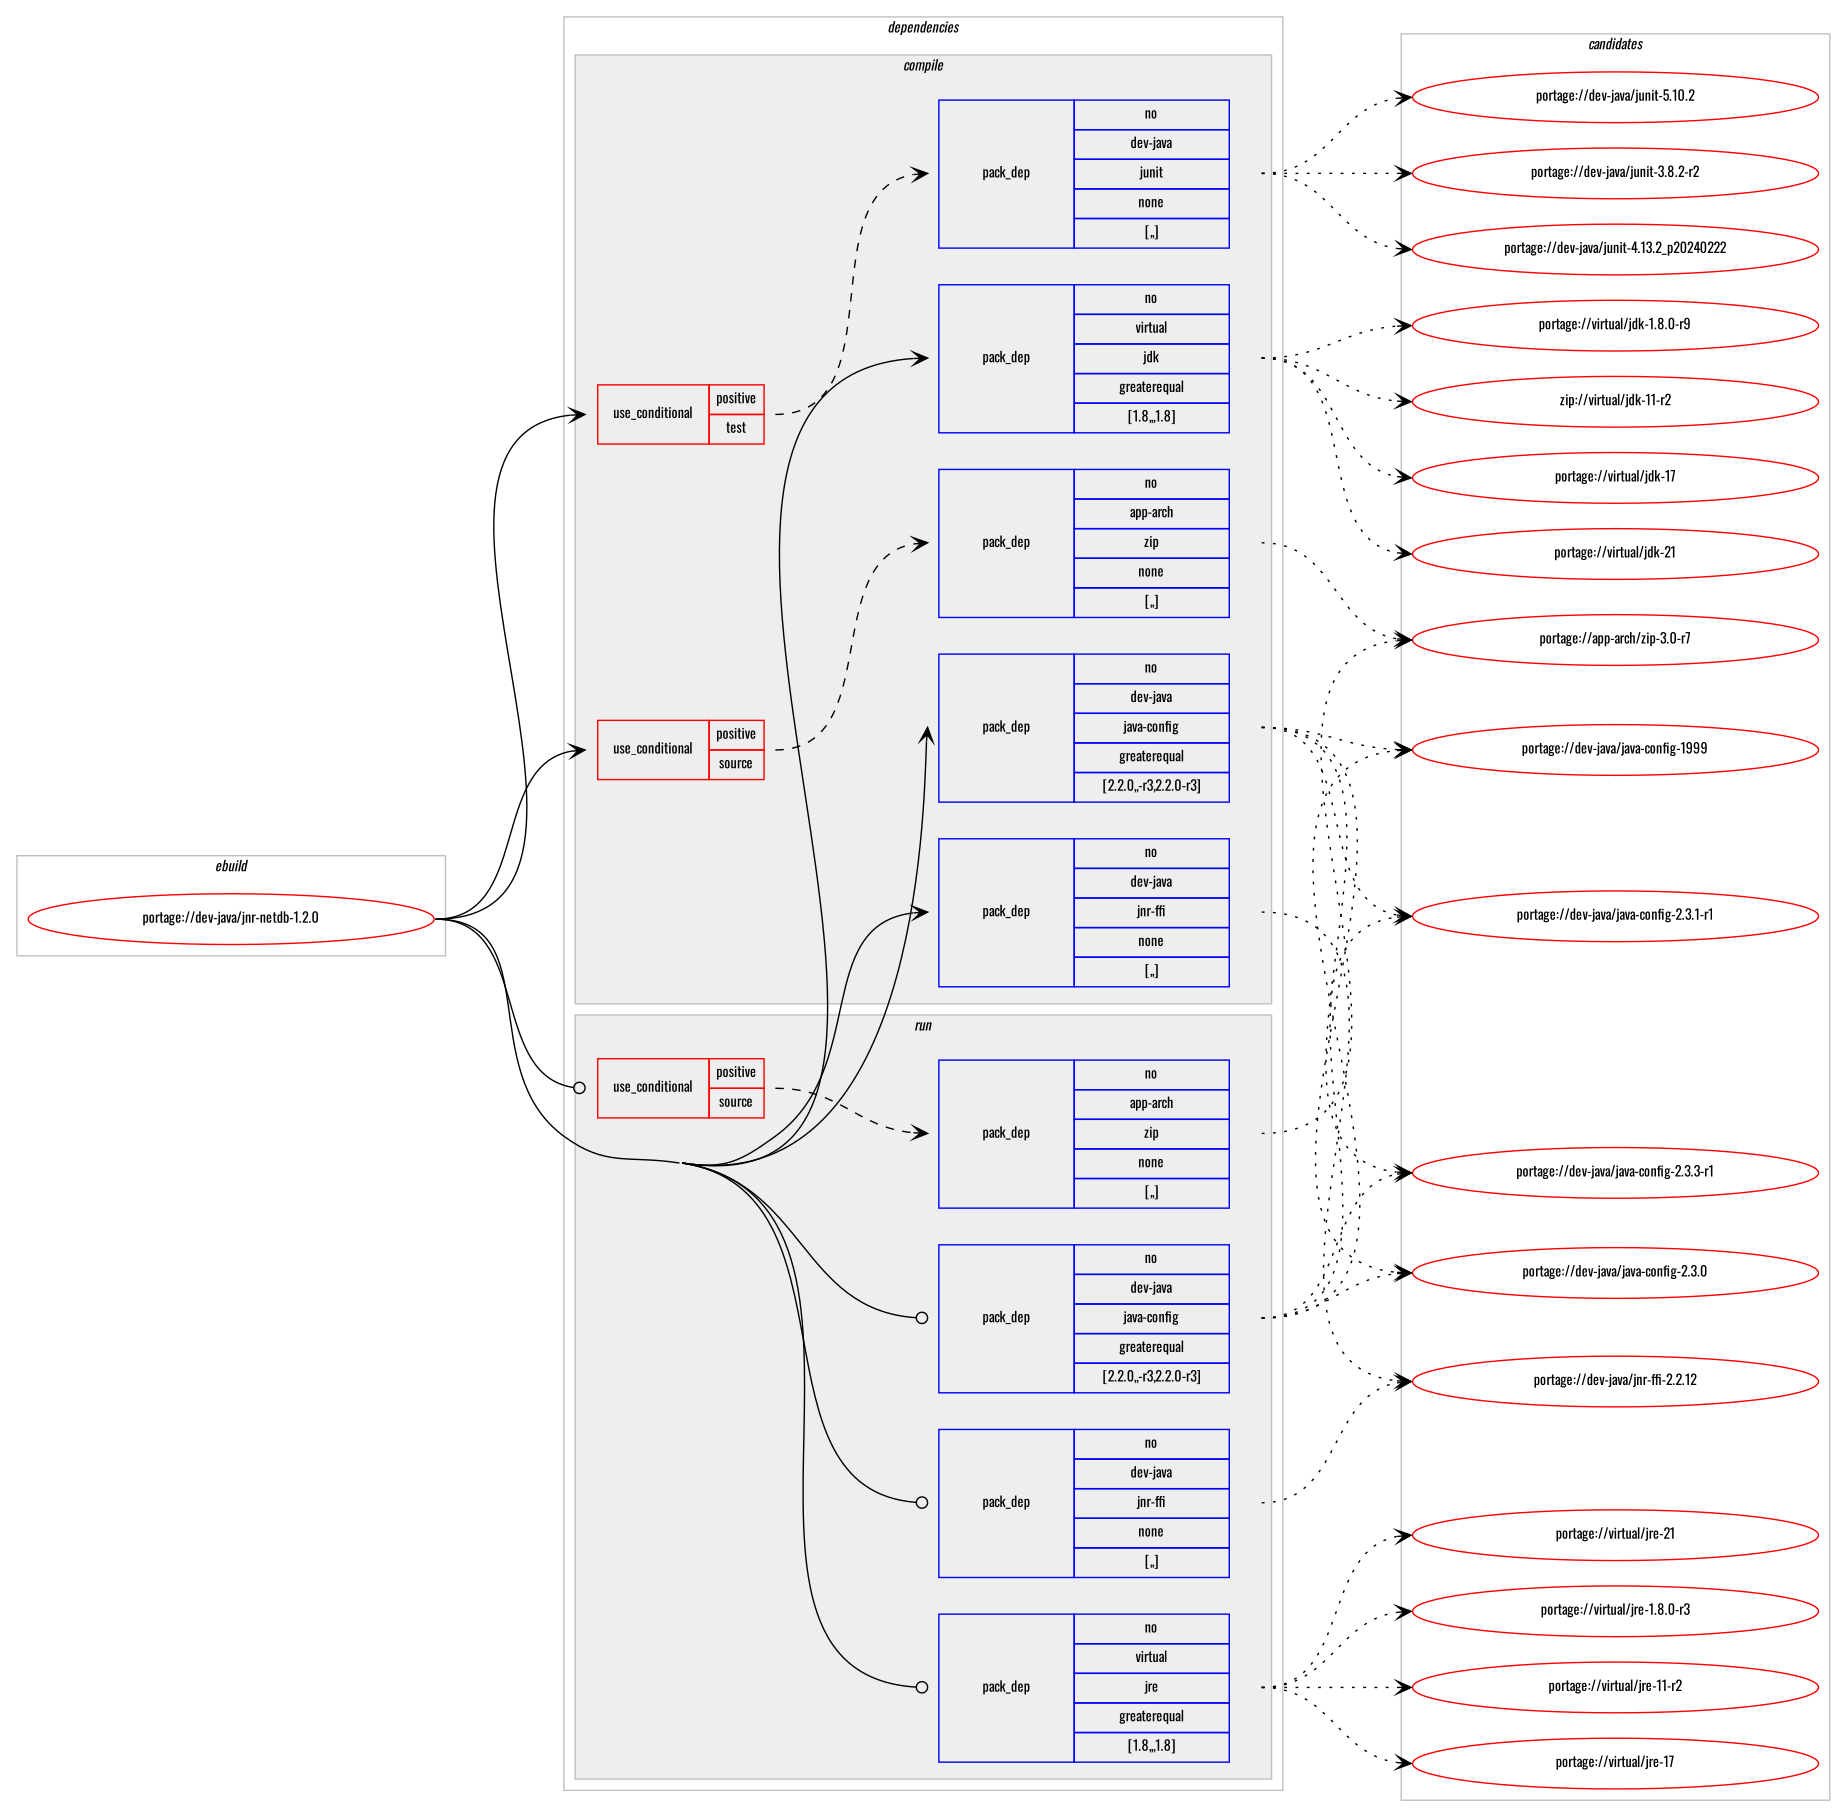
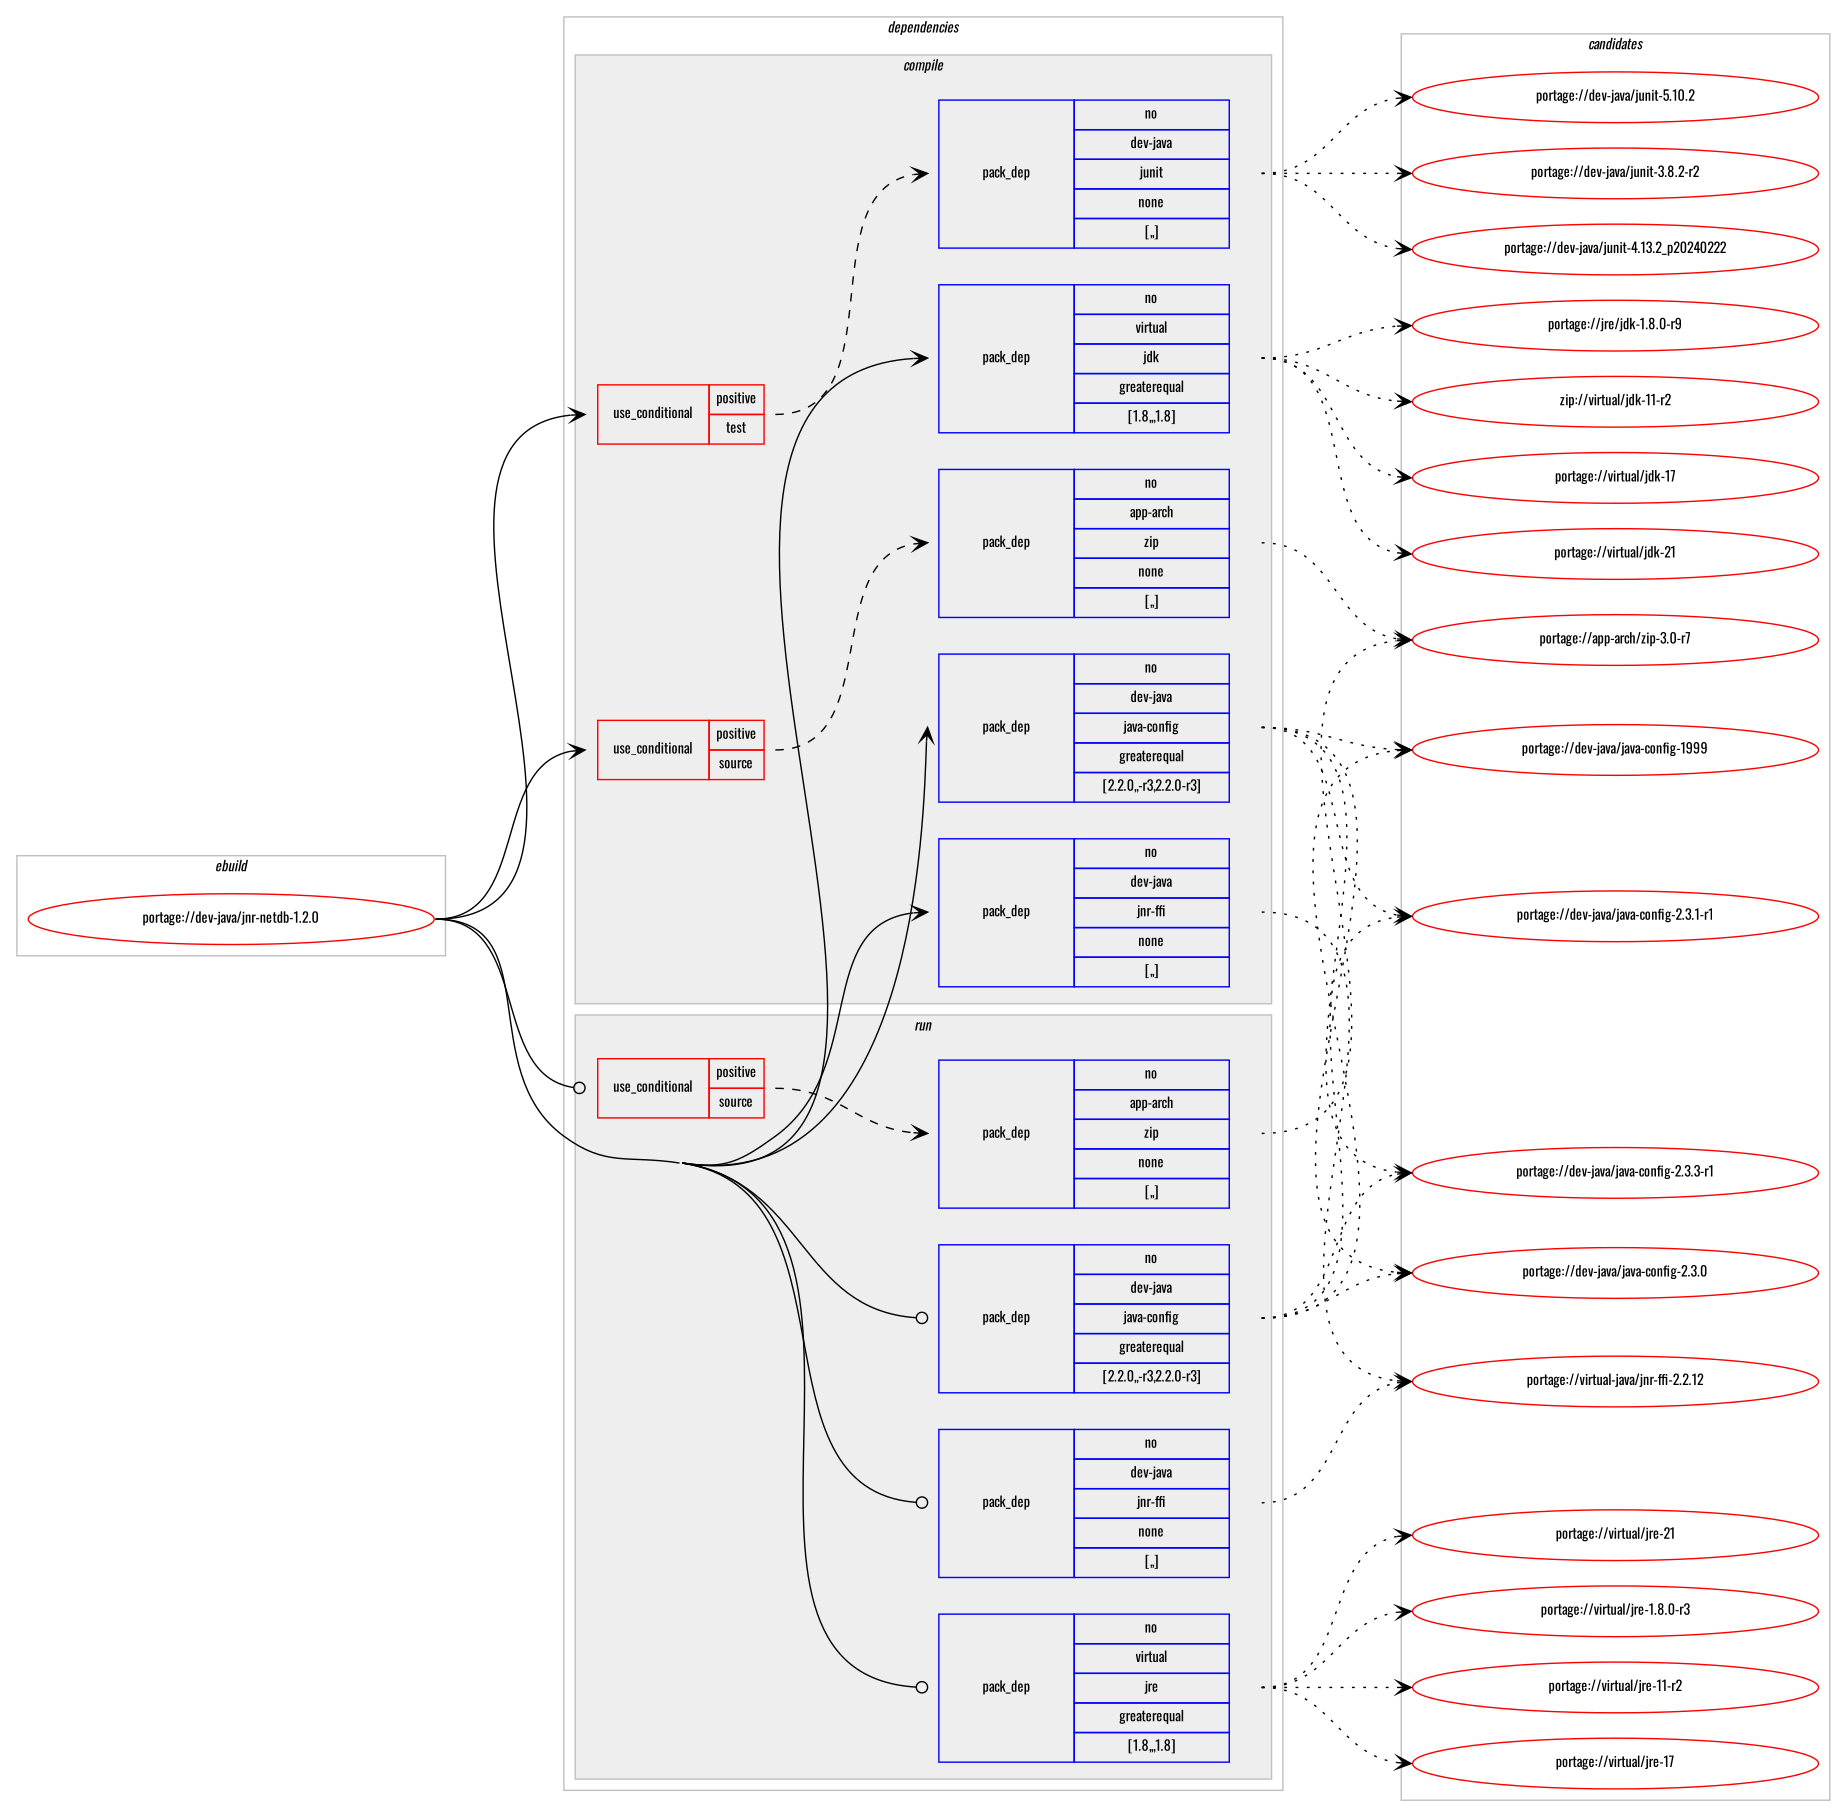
  digraph {
    compound=true
    concentrate=true
    fontname=Oswald
    fontsize=10
    newrank=true
    rankdir=LR
    ranksep=1.5
    node [color=red fontname=Oswald fontsize=10]
    edge [arrowhead=vee fontname=Oswald headport=w style=dotted tailport=e weight=100]
    n1 [label="portage://dev-java/jnr-netdb-1.2.0" width=4]
    n2 [color=blue label=<<TABLE BORDER="0" CELLBORDER="1" CELLSPACING="0" CELLPADDING="4" WIDTH="220"><TR><TD ROWSPAN="6" CELLPADDING="30">pack_dep</TD></TR><TR><TD WIDTH="110">no</TD></TR><TR><TD>app-arch</TD></TR><TR><TD>zip</TD></TR><TR><TD>none</TD></TR><TR><TD>[,,]</TD></TR></TABLE>> shape=none]
    n3 [label=<<TABLE BORDER="0" CELLBORDER="1" CELLSPACING="0" CELLPADDING="4"><TR><TD ROWSPAN="3" CELLPADDING="10">use_conditional</TD></TR><TR><TD>positive</TD></TR><TR><TD>source</TD></TR></TABLE>> shape=none]
    n4 [color=blue label=<<TABLE BORDER="0" CELLBORDER="1" CELLSPACING="0" CELLPADDING="4" WIDTH="220"><TR><TD ROWSPAN="6" CELLPADDING="30">pack_dep</TD></TR><TR><TD WIDTH="110">no</TD></TR><TR><TD>dev-java</TD></TR><TR><TD>junit</TD></TR><TR><TD>none</TD></TR><TR><TD>[,,]</TD></TR></TABLE>> shape=none]
    n5 [label=<<TABLE BORDER="0" CELLBORDER="1" CELLSPACING="0" CELLPADDING="4"><TR><TD ROWSPAN="3" CELLPADDING="10">use_conditional</TD></TR><TR><TD>positive</TD></TR><TR><TD>test</TD></TR></TABLE>> shape=none]
    n6 [color=blue label=<<TABLE BORDER="0" CELLBORDER="1" CELLSPACING="0" CELLPADDING="4" WIDTH="220"><TR><TD ROWSPAN="6" CELLPADDING="30">pack_dep</TD></TR><TR><TD WIDTH="110">no</TD></TR><TR><TD>dev-java</TD></TR><TR><TD>java-config</TD></TR><TR><TD>greaterequal</TD></TR><TR><TD>[2.2.0,,-r3,2.2.0-r3]</TD></TR></TABLE>> shape=none]
    n7 [color=blue label=<<TABLE BORDER="0" CELLBORDER="1" CELLSPACING="0" CELLPADDING="4" WIDTH="220"><TR><TD ROWSPAN="6" CELLPADDING="30">pack_dep</TD></TR><TR><TD WIDTH="110">no</TD></TR><TR><TD>dev-java</TD></TR><TR><TD>jnr-ffi</TD></TR><TR><TD>none</TD></TR><TR><TD>[,,]</TD></TR></TABLE>> shape=none]
    n8 [color=blue label=<<TABLE BORDER="0" CELLBORDER="1" CELLSPACING="0" CELLPADDING="4" WIDTH="220"><TR><TD ROWSPAN="6" CELLPADDING="30">pack_dep</TD></TR><TR><TD WIDTH="110">no</TD></TR><TR><TD>virtual</TD></TR><TR><TD>jdk</TD></TR><TR><TD>greaterequal</TD></TR><TR><TD>[1.8,,,1.8]</TD></TR></TABLE>> shape=none]
    n9 [color=blue label=<<TABLE BORDER="0" CELLBORDER="1" CELLSPACING="0" CELLPADDING="4" WIDTH="220"><TR><TD ROWSPAN="6" CELLPADDING="30">pack_dep</TD></TR><TR><TD WIDTH="110">no</TD></TR><TR><TD>app-arch</TD></TR><TR><TD>zip</TD></TR><TR><TD>none</TD></TR><TR><TD>[,,]</TD></TR></TABLE>> shape=none]
    n10 [label=<<TABLE BORDER="0" CELLBORDER="1" CELLSPACING="0" CELLPADDING="4"><TR><TD ROWSPAN="3" CELLPADDING="10">use_conditional</TD></TR><TR><TD>positive</TD></TR><TR><TD>source</TD></TR></TABLE>> shape=none]
    n11 [color=blue label=<<TABLE BORDER="0" CELLBORDER="1" CELLSPACING="0" CELLPADDING="4" WIDTH="220"><TR><TD ROWSPAN="6" CELLPADDING="30">pack_dep</TD></TR><TR><TD WIDTH="110">no</TD></TR><TR><TD>dev-java</TD></TR><TR><TD>java-config</TD></TR><TR><TD>greaterequal</TD></TR><TR><TD>[2.2.0,,-r3,2.2.0-r3]</TD></TR></TABLE>> shape=none]
    n12 [color=blue label=<<TABLE BORDER="0" CELLBORDER="1" CELLSPACING="0" CELLPADDING="4" WIDTH="220"><TR><TD ROWSPAN="6" CELLPADDING="30">pack_dep</TD></TR><TR><TD WIDTH="110">no</TD></TR><TR><TD>dev-java</TD></TR><TR><TD>jnr-ffi</TD></TR><TR><TD>none</TD></TR><TR><TD>[,,]</TD></TR></TABLE>> shape=none]
    n13 [color=blue label=<<TABLE BORDER="0" CELLBORDER="1" CELLSPACING="0" CELLPADDING="4" WIDTH="220"><TR><TD ROWSPAN="6" CELLPADDING="30">pack_dep</TD></TR><TR><TD WIDTH="110">no</TD></TR><TR><TD>virtual</TD></TR><TR><TD>jre</TD></TR><TR><TD>greaterequal</TD></TR><TR><TD>[1.8,,,1.8]</TD></TR></TABLE>> shape=none]
    n14 [label="portage://app-arch/zip-3.0-r7" width=4]
    n15 [label="portage://dev-java/junit-3.8.2-r2" width=4]
    n16 [label="portage://dev-java/junit-4.13.2_p20240222" width=4]
    n17 [label="portage://dev-java/junit-5.10.2" width=4]
    n18 [label="portage://dev-java/java-config-2.3.1-r1" width=4]
    n19 [label="portage://dev-java/java-config-2.3.3-r1" width=4]
    n20 [label="portage://dev-java/java-config-2.3.0" width=4]
    n21 [label="portage://dev-java/java-config-1999" width=4]
-   n22 [label="portage://dev-java/jnr-ffi-2.2.12" width=4]
-   n23 [label="portage://virtual/jdk-1.8.0-r9" width=4]
+   n22 [label="portage://virtual-java/jnr-ffi-2.2.12" width=4]
+   n23 [label="portage://jre/jdk-1.8.0-r9" width=4]
    n24 [label="zip://virtual/jdk-11-r2" width=4]
    n25 [label="portage://virtual/jdk-17" width=4]
    n26 [label="portage://virtual/jdk-21" width=4]
    n27 [label="portage://virtual/jre-1.8.0-r3" width=4]
    n28 [label="portage://virtual/jre-11-r2" width=4]
    n29 [label="portage://virtual/jre-17" width=4]
    n30 [label="portage://virtual/jre-21" width=4]
    subgraph cluster_1 {
      color=gray
      label=<<i>ebuild</i>>
      rank=same
      n1
    }
    subgraph cluster_2 {
      color=gray
      label=<<i>dependencies</i>>
      subgraph cluster_3 {
        color=gray
        fillcolor="#eeeeee"
        label=<<i>compile</i>>
        style=filled
        subgraph sub_4 {
          color=gray
          fillcolor="#eeeeee"
          label=<<i>compile</i>>
          style=filled
          n3
          subgraph sub_5 {
            color=gray
            fillcolor="#eeeeee"
            label=<<i>compile</i>>
            style=filled
            n2
          }
        }
        subgraph sub_6 {
          color=gray
          fillcolor="#eeeeee"
          label=<<i>compile</i>>
          style=filled
          n5
          subgraph sub_7 {
            color=gray
            fillcolor="#eeeeee"
            label=<<i>compile</i>>
            style=filled
            n4
          }
        }
        subgraph sub_8 {
          color=gray
          fillcolor="#eeeeee"
          label=<<i>compile</i>>
          style=filled
          n6
        }
        subgraph sub_9 {
          color=gray
          fillcolor="#eeeeee"
          label=<<i>compile</i>>
          style=filled
          n7
        }
        subgraph sub_10 {
          color=gray
          fillcolor="#eeeeee"
          label=<<i>compile</i>>
          style=filled
          n8
        }
      }
      subgraph cluster_11 {
        color=gray
        fillcolor="#eeeeee"
        label=<<i>compile and run</i>>
        style=filled
      }
      subgraph cluster_12 {
        color=gray
        fillcolor="#eeeeee"
        label=<<i>run</i>>
        style=filled
        subgraph sub_13 {
          color=gray
          fillcolor="#eeeeee"
          label=<<i>run</i>>
          style=filled
          n10
          subgraph sub_14 {
            color=gray
            fillcolor="#eeeeee"
            label=<<i>run</i>>
            style=filled
            n9
          }
        }
        subgraph sub_15 {
          color=gray
          fillcolor="#eeeeee"
          label=<<i>run</i>>
          style=filled
          n11
        }
        subgraph sub_16 {
          color=gray
          fillcolor="#eeeeee"
          label=<<i>run</i>>
          style=filled
          n12
        }
        subgraph sub_17 {
          color=gray
          fillcolor="#eeeeee"
          label=<<i>run</i>>
          style=filled
          n13
        }
      }
    }
    subgraph cluster_18 {
      color=gray
      label=<<i>candidates</i>>
      rank=same
      subgraph sub_19 {
        color=black
        label=<<i>candidates</i>>
        nodesep=1
        rank=same
        n14
      }
      subgraph sub_20 {
        color=black
        label=<<i>candidates</i>>
        nodesep=1
        rank=same
        n15
        n16
        n17
      }
      subgraph sub_21 {
        color=black
        label=<<i>candidates</i>>
        nodesep=1
        rank=same
        n18
        n19
        n20
        n21
      }
      subgraph sub_22 {
        color=black
        label=<<i>candidates</i>>
        nodesep=1
        rank=same
        n22
      }
      subgraph sub_23 {
        color=black
        label=<<i>candidates</i>>
        nodesep=1
        rank=same
        n23
        n24
        n25
        n26
      }
      subgraph sub_24 {
        color=black
        label=<<i>candidates</i>>
        nodesep=1
        rank=same
        n14
      }
      subgraph sub_25 {
        color=black
        label=<<i>candidates</i>>
        nodesep=1
        rank=same
        n18
        n19
        n20
        n21
      }
      subgraph sub_26 {
        color=black
        label=<<i>candidates</i>>
        nodesep=1
        rank=same
        n22
      }
      subgraph sub_27 {
        color=black
        label=<<i>candidates</i>>
        nodesep=1
        rank=same
        n27
        n28
        n29
        n30
      }
    }
    n1 -> n3 [style=solid weight=20]
    n1 -> n5 [style=solid weight=20]
    n1 -> n6 [style=solid weight=20]
    n1 -> n7 [style=solid weight=20]
    n1 -> n8 [style=solid weight=20]
    n1 -> n10 [arrowhead=odot style=solid weight=20]
    n1 -> n11 [arrowhead=odot style=solid weight=20]
    n1 -> n12 [arrowhead=odot style=solid weight=20]
    n1 -> n13 [arrowhead=odot style=solid weight=20]
    n2 -> n14
    n3 -> n2 [style=dashed weight=20]
    n4 -> n15
    n4 -> n16
    n4 -> n17
    n5 -> n4 [style=dashed weight=20]
    n6 -> n18
    n6 -> n19
    n6 -> n20
    n6 -> n21
    n7 -> n22
    n8 -> n23
    n8 -> n24
    n8 -> n25
    n8 -> n26
    n9 -> n14
    n10 -> n9 [style=dashed weight=20]
    n11 -> n18
    n11 -> n19
    n11 -> n20
    n11 -> n21
    n12 -> n22
    n13 -> n27
    n13 -> n28
    n13 -> n29
    n13 -> n30
  }
